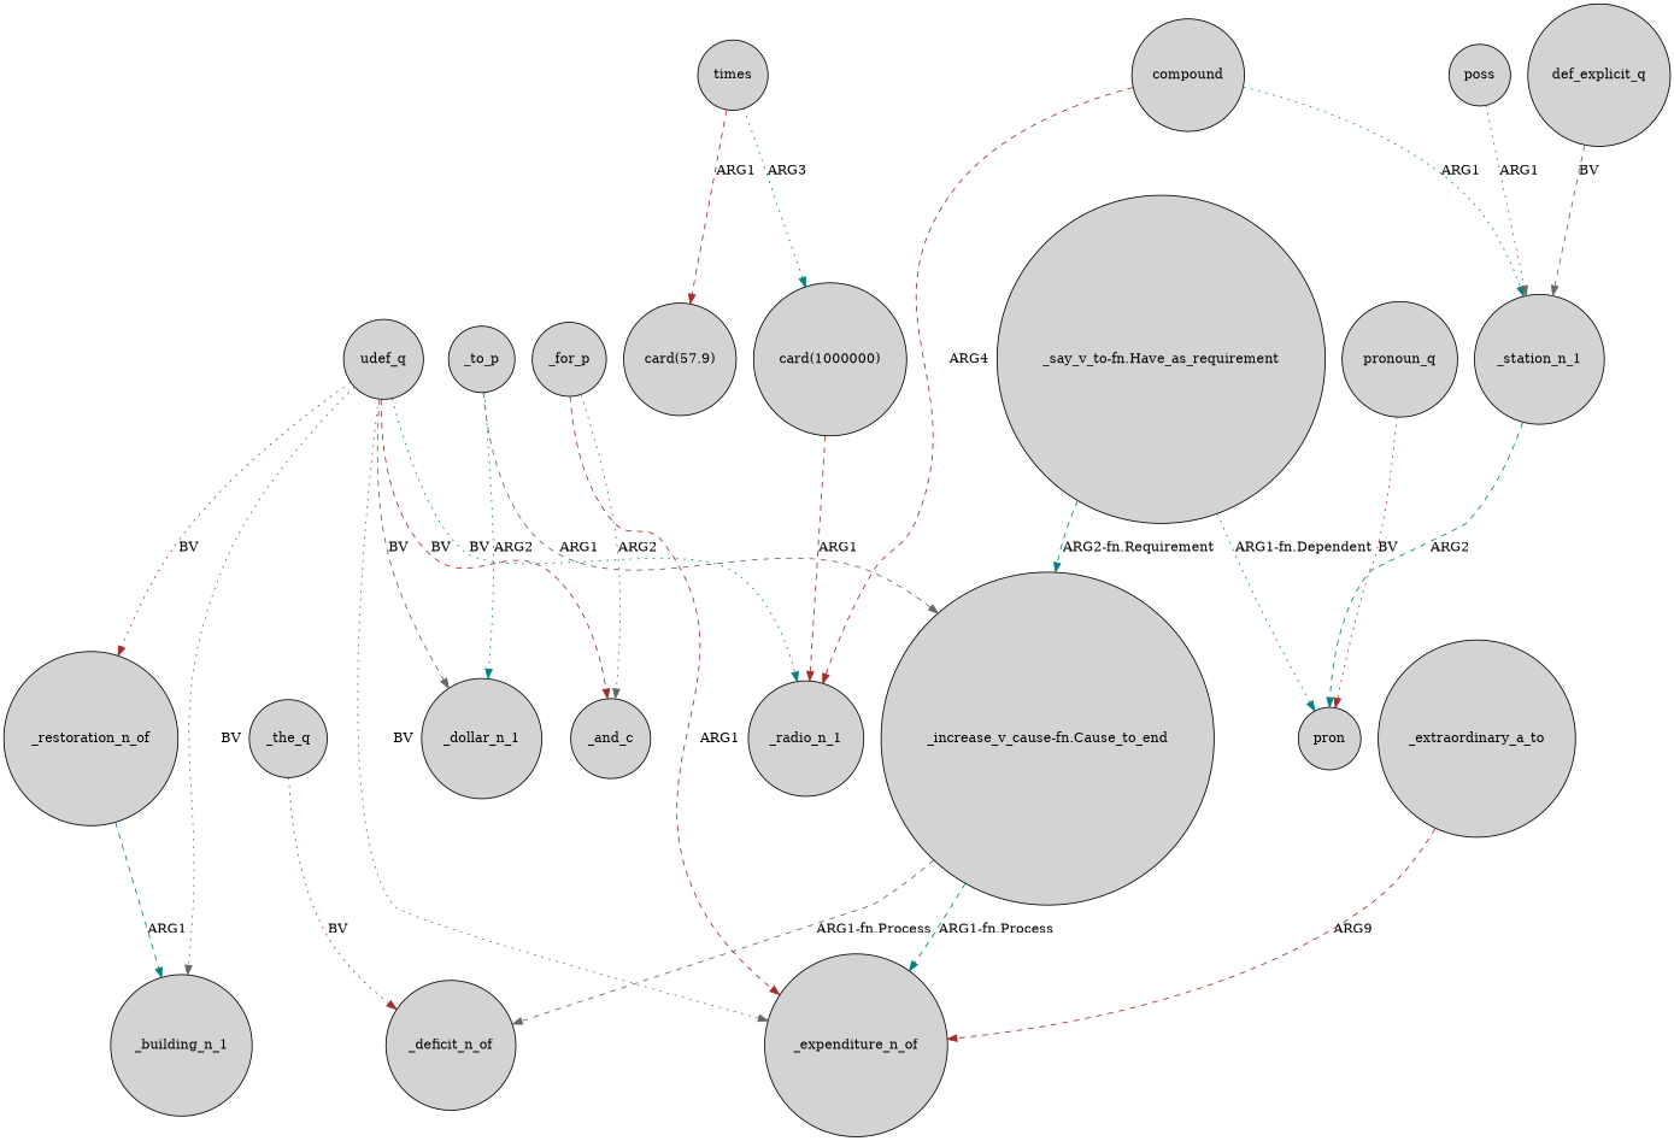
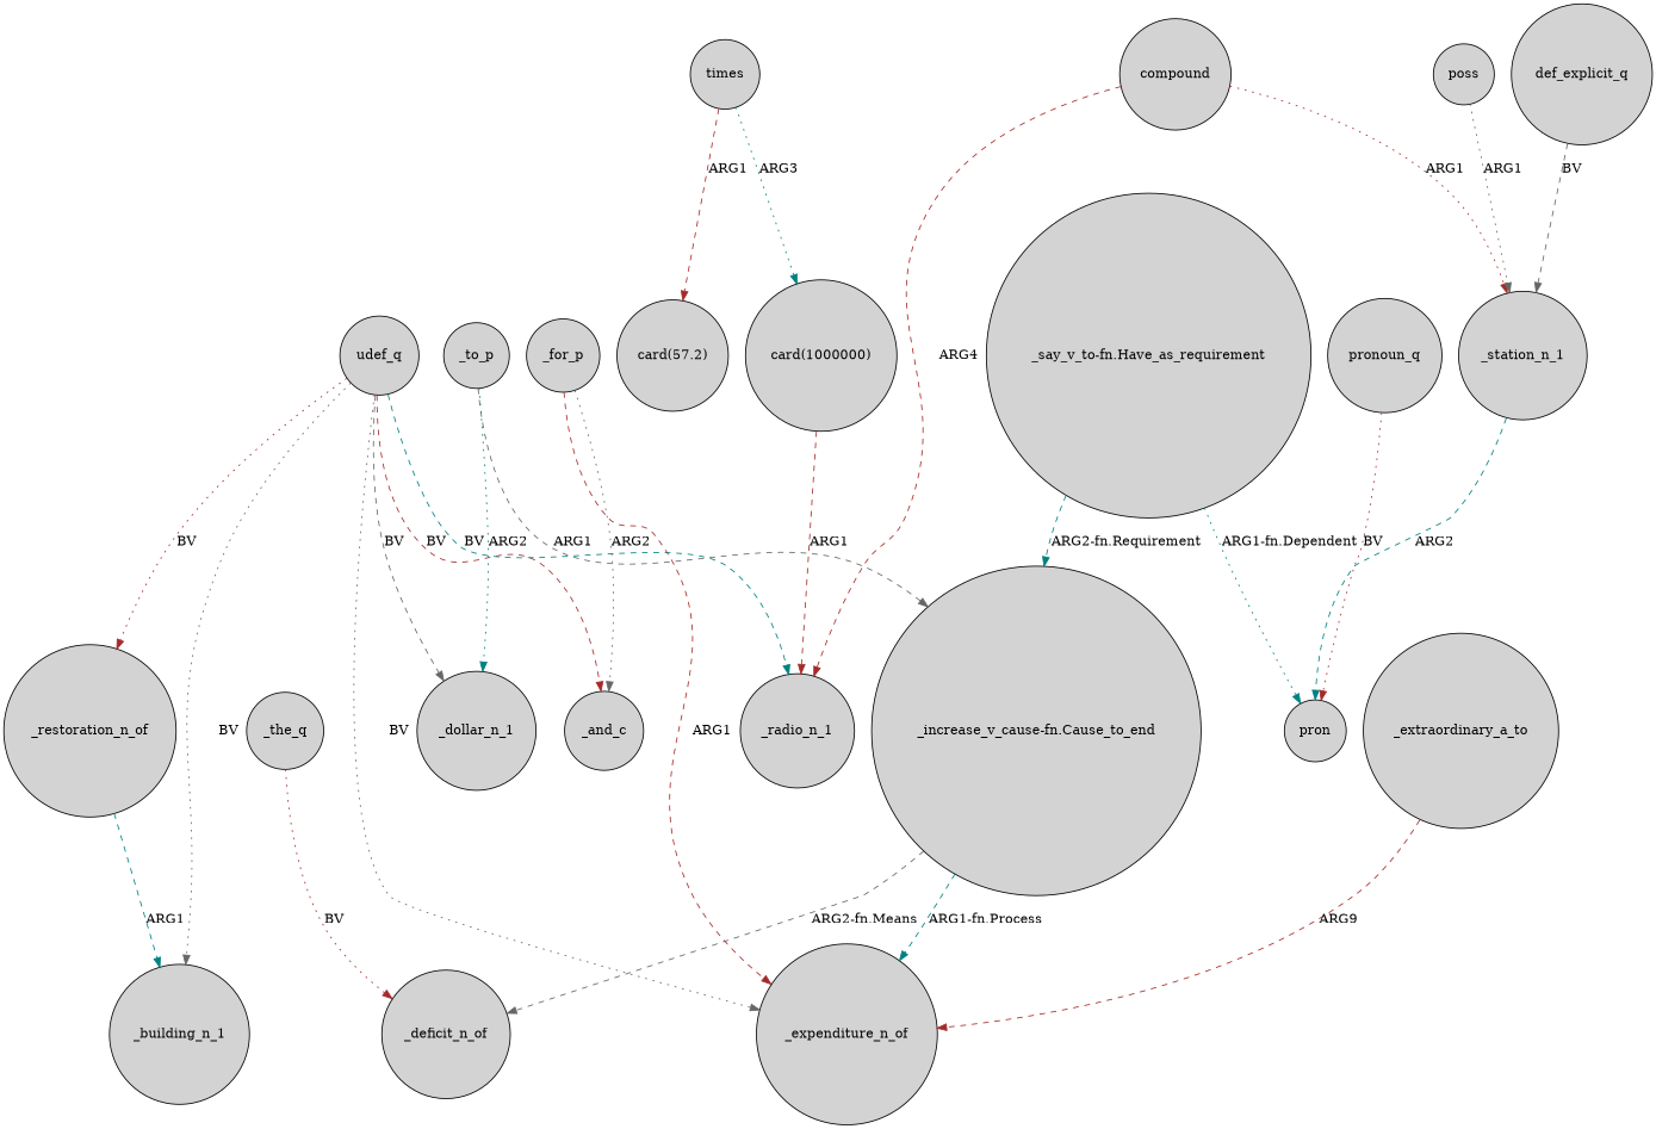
  digraph {
    node [shape=circle style=filled]
    edge [color=teal style=dashed]
    "_increase_v_cause-fn.Cause_to_end"
    _deficit_n_of
    _expenditure_n_of
    udef_q
    _restoration_n_of
    _building_n_1
    _dollar_n_1
    _and_c
    _radio_n_1
    compound
    _station_n_1
    pron
    times
    "card(1000000)"
-   "card(57.2)" [label="card(57.9)"]
+   "card(57.2)"
    _to_p
    _for_p
    pronoun_q
    poss
    def_explicit_q
    "_say_v_to-fn.Have_as_requirement"
    _extraordinary_a_to
    _the_q
-   "_increase_v_cause-fn.Cause_to_end" -> _deficit_n_of [color=gray40 label="ARG1-fn.Process"]
+   "_increase_v_cause-fn.Cause_to_end" -> _deficit_n_of [color=gray40 label="ARG2-fn.Means"]
    "_increase_v_cause-fn.Cause_to_end" -> _expenditure_n_of [label="ARG1-fn.Process"]
    udef_q -> _expenditure_n_of [color=gray40 label=BV style=dotted]
    udef_q -> _restoration_n_of [color=brown label=BV style=dotted]
    udef_q -> _building_n_1 [color=gray40 label=BV style=dotted]
    udef_q -> _dollar_n_1 [color=gray40 label=BV]
    udef_q -> _and_c [color=brown label=BV]
-   udef_q -> _radio_n_1 [label=BV style=dotted]
+   udef_q -> _radio_n_1 [label=BV]
    _restoration_n_of -> _building_n_1 [label=ARG1]
    compound -> _radio_n_1 [color=brown label=ARG4]
-   compound -> _station_n_1 [label=ARG1 style=dotted]
+   compound -> _station_n_1 [color=brown label=ARG1 style=dotted]
    _station_n_1 -> pron [label=ARG2]
    times -> "card(1000000)" [label=ARG3 style=dotted]
    times -> "card(57.2)" [color=brown label=ARG1]
    "card(1000000)" -> _radio_n_1 [color=brown label=ARG1]
    _to_p -> "_increase_v_cause-fn.Cause_to_end" [color=gray40 label=ARG1]
    _to_p -> _dollar_n_1 [label=ARG2 style=dotted]
    _for_p -> _expenditure_n_of [color=brown label=ARG1]
    _for_p -> _and_c [color=gray40 label=ARG2 style=dotted]
    pronoun_q -> pron [color=brown label=BV style=dotted]
    poss -> _station_n_1 [color=gray40 label=ARG1 style=dotted]
    def_explicit_q -> _station_n_1 [color=gray40 label=BV]
    "_say_v_to-fn.Have_as_requirement" -> "_increase_v_cause-fn.Cause_to_end" [label="ARG2-fn.Requirement"]
    "_say_v_to-fn.Have_as_requirement" -> pron [label="ARG1-fn.Dependent" style=dotted]
    _extraordinary_a_to -> _expenditure_n_of [color=brown label=ARG9]
    _the_q -> _deficit_n_of [color=brown label=BV style=dotted]
  }
